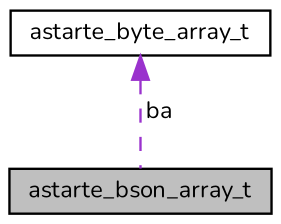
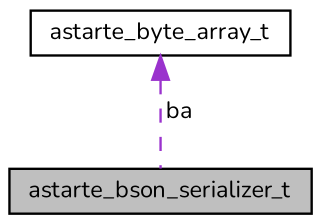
  digraph {
    fontname=Nunito
    node [color=black fontname=Nunito fontsize=10 shape=record style=filled]
-   n1 [fillcolor=grey75 fontcolor=black height=0.2 label=astarte_bson_array_t width=0.4]
+   n1 [fillcolor=grey75 fontcolor=black height=0.2 label=astarte_bson_serializer_t width=0.4]
    n2 [fillcolor=white height=0.2 label=astarte_byte_array_t width=0.4]
    n2 -> n1 [color=darkorchid3 dir=back fontname=Nunito fontsize=10 label=" ba" labelfontname=Helvetica labelfontsize=10 style=dashed]
  }
